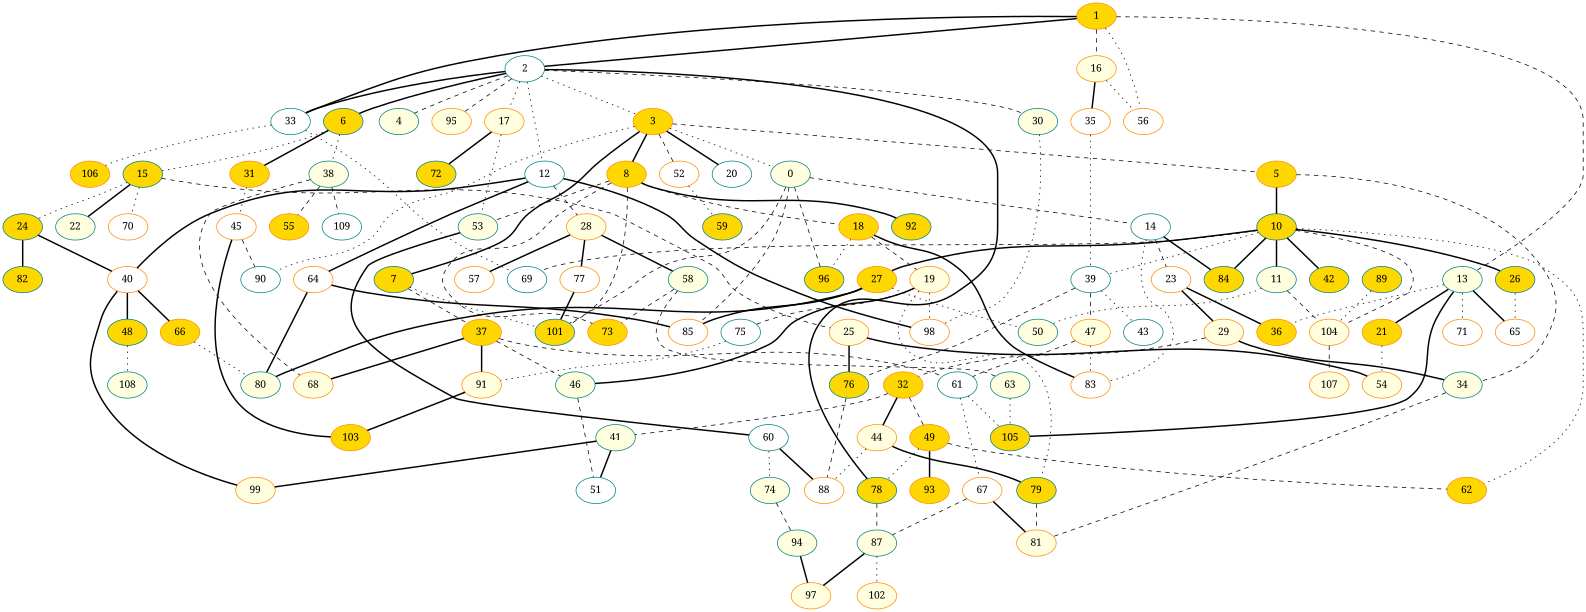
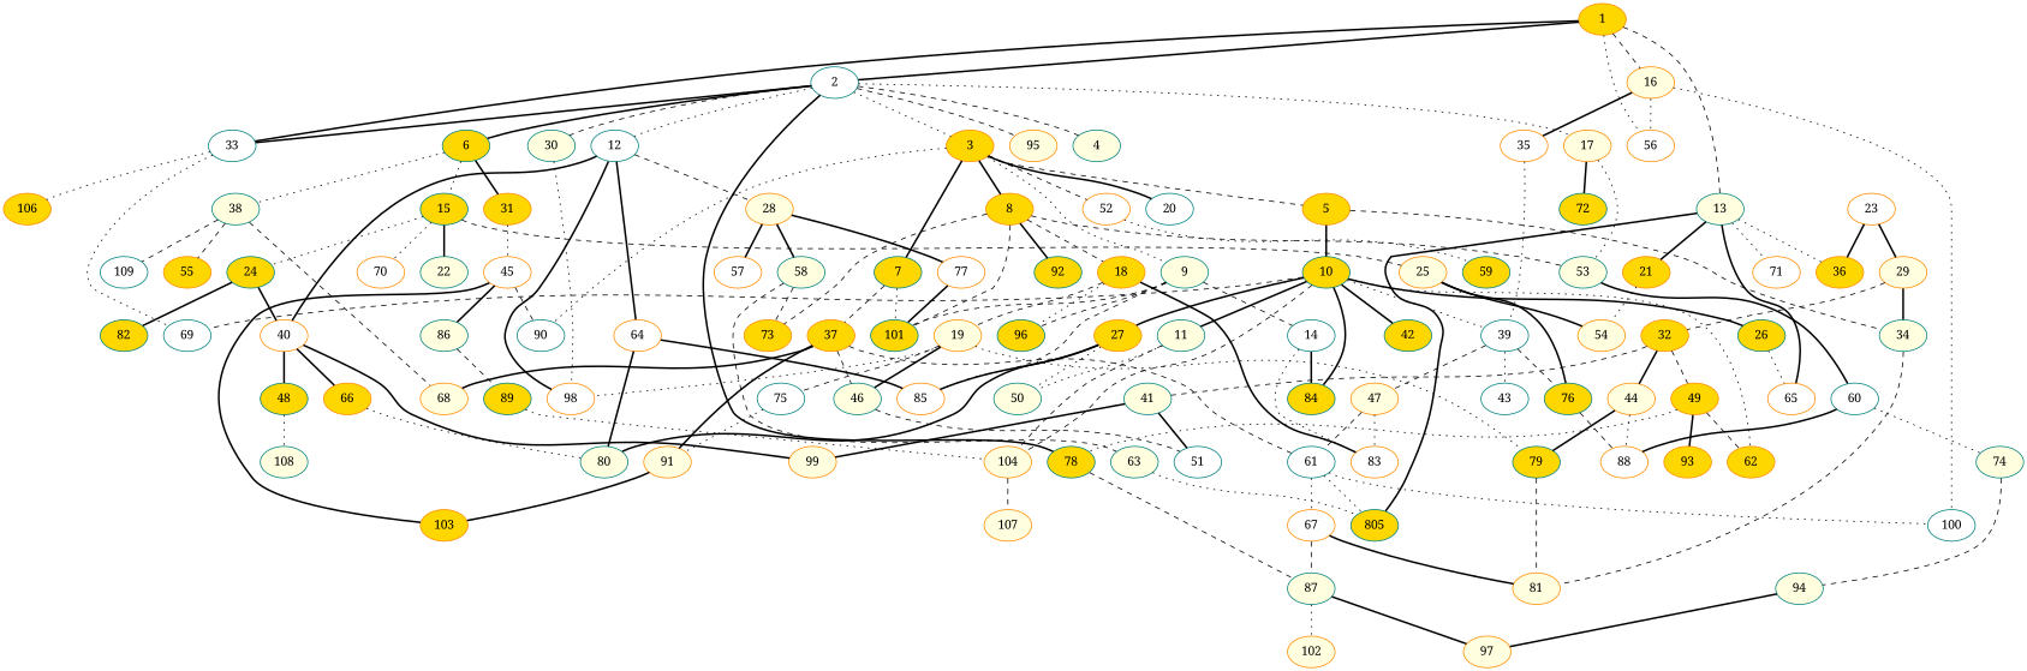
  graph {
    fontname="Noto Serif"
    node [color=teal fillcolor=gold fontname="Noto Serif" style=filled]
    edge [fontname="Noto Serif" style=bold]
    1 [color=darkorange]
    2 [fillcolor=white]
    13 [fillcolor=lightyellow]
    16 [color=darkorange fillcolor=lightyellow]
    33 [fillcolor=white]
    56 [color=darkorange fillcolor=white]
    3 [color=darkorange]
    4 [fillcolor=lightyellow]
    6
    12 [fillcolor=white]
    17 [color=darkorange fillcolor=lightyellow]
    30 [fillcolor=lightyellow]
    78
    95 [color=darkorange fillcolor=lightyellow]
    21 [color=darkorange]
    36 [color=darkorange]
    65 [color=darkorange fillcolor=white]
    71 [color=darkorange fillcolor=white]
-   105
+   105 [label=805]
    35 [color=darkorange fillcolor=white]
+   100 [fillcolor=white]
    69 [fillcolor=white]
    106 [color=darkorange]
    5 [color=darkorange]
    7
    8 [color=darkorange]
-   9 [fillcolor=lightyellow label=0]
+   9 [fillcolor=lightyellow]
    20 [fillcolor=white]
    52 [color=darkorange fillcolor=white]
    90 [fillcolor=white]
    15
    31 [color=darkorange]
    38 [fillcolor=lightyellow]
    28 [color=darkorange fillcolor=lightyellow]
    40 [color=darkorange fillcolor=white]
    64 [color=darkorange fillcolor=white]
    98 [color=darkorange fillcolor=white]
    53 [fillcolor=lightyellow]
    72
    87 [fillcolor=lightyellow]
    10
    34 [fillcolor=lightyellow]
    37 [color=darkorange]
    101
    18 [color=darkorange]
    73 [color=darkorange]
    92
    14 [fillcolor=white]
    85 [color=darkorange fillcolor=white]
    96
    59
    11 [fillcolor=lightyellow]
    26
    27 [color=darkorange]
    39 [fillcolor=white]
    42
    62 [color=darkorange]
    84
    104 [color=darkorange fillcolor=lightyellow]
    81 [color=darkorange fillcolor=lightyellow]
    22 [fillcolor=lightyellow]
    24
    25 [color=darkorange fillcolor=lightyellow]
    70 [color=darkorange fillcolor=white]
    45 [color=darkorange fillcolor=white]
    68 [color=darkorange fillcolor=lightyellow]
    55 [color=darkorange]
    109 [fillcolor=white]
    46 [fillcolor=lightyellow]
    61 [fillcolor=white]
    91 [color=darkorange fillcolor=lightyellow]
    83 [color=darkorange fillcolor=white]
    19 [color=darkorange fillcolor=lightyellow]
    60 [fillcolor=white]
    23 [color=darkorange fillcolor=white]
    50 [fillcolor=lightyellow]
    80 [fillcolor=lightyellow]
    76
    43 [fillcolor=white]
    47 [color=darkorange fillcolor=lightyellow]
    107 [color=darkorange fillcolor=lightyellow]
    57 [color=darkorange fillcolor=white]
    58 [fillcolor=lightyellow]
    77 [color=darkorange fillcolor=white]
    48
    66 [color=darkorange]
    99 [color=darkorange fillcolor=lightyellow]
    54 [color=darkorange fillcolor=lightyellow]
    29 [color=darkorange fillcolor=lightyellow]
    82
    75 [fillcolor=white]
    79
    51 [fillcolor=white]
    32 [color=darkorange]
    88 [color=darkorange fillcolor=white]
    63 [fillcolor=lightyellow]
    41 [fillcolor=lightyellow]
    44 [color=darkorange fillcolor=lightyellow]
    49 [color=darkorange]
+   86 [fillcolor=lightyellow]
    103 [color=darkorange]
    93 [color=darkorange]
    67 [color=darkorange fillcolor=white]
    108 [fillcolor=lightyellow]
    89
    74 [fillcolor=lightyellow]
    94 [fillcolor=lightyellow]
    97 [color=darkorange fillcolor=lightyellow]
    102 [color=darkorange fillcolor=lightyellow]
    1 -- 2
    1 -- 13 [style=dashed]
    1 -- 16 [style=dashed]
    1 -- 33
    1 -- 56 [style=dotted]
    2 -- 33
    2 -- 3 [style=dotted]
    2 -- 4 [style=dashed]
    2 -- 6
    2 -- 12 [style=dotted]
    2 -- 17 [style=dotted]
    2 -- 30 [style=dashed]
    2 -- 78
    2 -- 95 [style=dashed]
    13 -- 21
    13 -- 36 [style=dotted]
    13 -- 65
    13 -- 71 [style=dotted]
    13 -- 105
    16 -- 56 [style=dotted]
    16 -- 35
+   16 -- 100 [style=dotted]
    33 -- 69 [style=dotted]
    33 -- 106 [style=dotted]
    3 -- 5 [style=dashed]
    3 -- 7
    3 -- 8
    3 -- 9 [style=dotted]
    3 -- 20
    3 -- 52 [style=dashed]
    3 -- 90 [style=dotted]
    6 -- 15 [style=dotted]
    6 -- 31
    6 -- 38 [style=dotted]
    12 -- 28 [style=dashed]
    12 -- 40
    12 -- 64
    12 -- 98
    17 -- 53 [style=dotted]
    17 -- 72
    30 -- 98 [style=dotted]
    78 -- 87 [style=dashed]
    21 -- 54 [style=dotted]
    35 -- 39 [style=dotted]
    5 -- 10
    5 -- 34 [style=dashed]
    7 -- 37 [style=dashed]
    7 -- 101 [style=dotted]
    8 -- 53 [style=dashed]
    8 -- 101 [style=dashed]
    8 -- 18 [style=dashed]
    8 -- 73 [style=dashed]
    8 -- 92
    9 -- 101 [style=dashed]
    9 -- 14 [style=dashed]
    9 -- 85 [style=dashed]
    9 -- 96 [style=dashed]
    52 -- 59 [style=dotted]
    15 -- 22
    15 -- 24 [style=dotted]
    15 -- 25 [style=dashed]
    15 -- 70 [style=dotted]
    31 -- 45 [style=dotted]
    38 -- 68 [style=dashed]
    38 -- 55 [style=dashed]
    38 -- 109 [style=dashed]
    28 -- 57
    28 -- 58
    28 -- 77
    40 -- 48
    40 -- 66
    40 -- 99
    64 -- 85
    64 -- 80
    53 -- 60
    87 -- 97
    87 -- 102 [style=dotted]
    10 -- 69 [style=dashed]
    10 -- 11
    10 -- 26
    10 -- 27
    10 -- 39 [style=dotted]
    10 -- 42
    10 -- 62 [style=dotted]
    10 -- 84
    10 -- 104 [style=dashed]
    34 -- 81 [style=dashed]
    37 -- 68
    37 -- 46 [style=dashed]
    37 -- 61 [style=dashed]
    37 -- 91
    18 -- 96 [style=dotted]
    18 -- 83
    18 -- 19 [style=dashed]
    14 -- 84
    14 -- 83 [style=dotted]
-   14 -- 23 [style=dashed]
    11 -- 104 [style=dashed]
    11 -- 50 [style=dotted]
    26 -- 65 [style=dotted]
    27 -- 85
    27 -- 50 [style=dotted]
    27 -- 80
    39 -- 76 [style=dashed]
    39 -- 43 [style=dotted]
    39 -- 47 [style=dashed]
    104 -- 107 [style=dashed]
    24 -- 40
    24 -- 82
    25 -- 76
    25 -- 54
    45 -- 90 [style=dashed]
+   45 -- 86
    45 -- 103
    46 -- 51 [style=dashed]
    61 -- 105 [style=dotted]
+   61 -- 100 [style=dotted]
    61 -- 67 [style=dotted]
    91 -- 103
    19 -- 98 [style=dotted]
    19 -- 46
    19 -- 75 [style=dashed]
    19 -- 79 [style=dotted]
    60 -- 88
    60 -- 74 [style=dotted]
    23 -- 36
    23 -- 29
    76 -- 88 [style=dashed]
    47 -- 61 [style=dashed]
    47 -- 83 [style=dotted]
    58 -- 73 [style=dashed]
    58 -- 63 [style=dashed]
    77 -- 101
    48 -- 108 [style=dotted]
    66 -- 80 [style=dotted]
    29 -- 34
    29 -- 32 [style=dashed]
    75 -- 91 [style=dotted]
    79 -- 81 [style=dashed]
    32 -- 41 [style=dashed]
    32 -- 44
    32 -- 49 [style=dashed]
    63 -- 105 [style=dotted]
    41 -- 99
    41 -- 51
    44 -- 79
    44 -- 88 [style=dotted]
    49 -- 78 [style=dotted]
    49 -- 62 [style=dashed]
    49 -- 93
+   86 -- 89 [style=dashed]
    67 -- 87 [style=dashed]
    67 -- 81
    89 -- 104 [style=dotted]
    74 -- 94 [style=dashed]
    94 -- 97
  }
